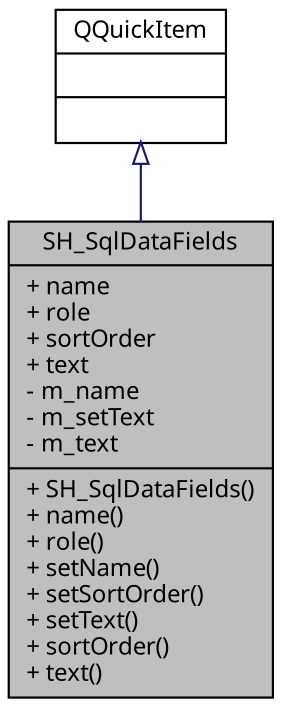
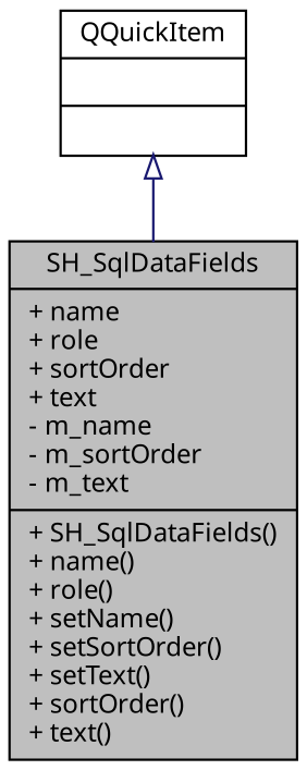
  digraph {
    node [color=black fontname=Verdana fontsize=11 shape=record]
-   n1 [fillcolor=grey75 fontcolor=black height=0.2 label="{SH_SqlDataFields\n|+ name\l+ role\l+ sortOrder\l+ text\l- m_name\l- m_setText\l- m_text\l|+ SH_SqlDataFields()\l+ name()\l+ role()\l+ setName()\l+ setSortOrder()\l+ setText()\l+ sortOrder()\l+ text()\l}" style=filled width=0.4]
+   n1 [fillcolor=grey75 fontcolor=black height=0.2 label="{SH_SqlDataFields\n|+ name\l+ role\l+ sortOrder\l+ text\l- m_name\l- m_sortOrder\l- m_text\l|+ SH_SqlDataFields()\l+ name()\l+ role()\l+ setName()\l+ setSortOrder()\l+ setText()\l+ sortOrder()\l+ text()\l}" style=filled width=0.4]
    n2 [height=0.2 label="{QQuickItem\n||}" width=0.4]
    n2 -> n1 [arrowtail=onormal color=midnightblue dir=back fontname=Verdana fontsize=11 labelfontname=Verdana labelfontsize=11 style=solid]
  }
